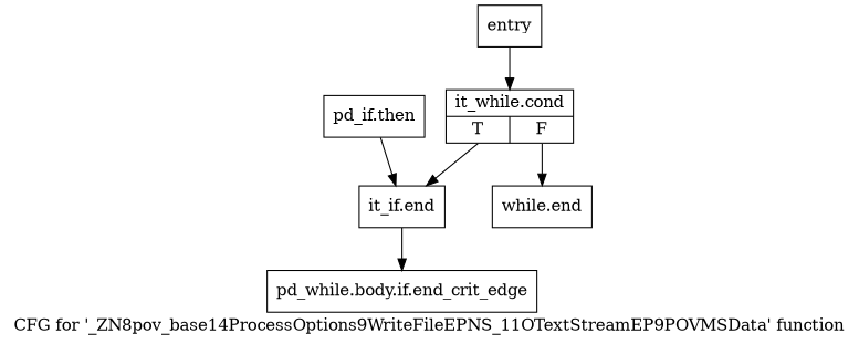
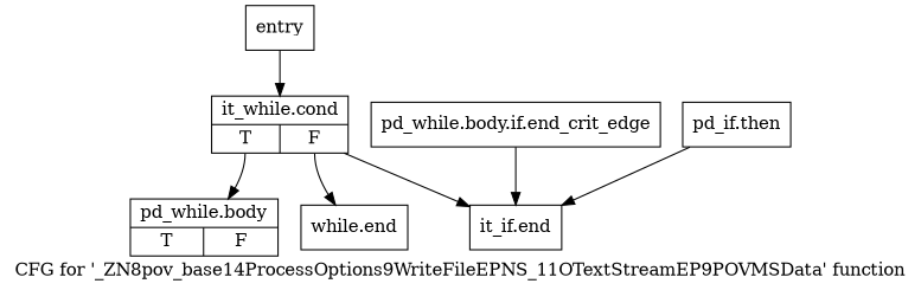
  digraph {
    label="CFG for '_ZN8pov_base14ProcessOptions9WriteFileEPNS_11OTextStreamEP9POVMSData' function"
    node [shape=record]
    n1 [label="{entry}"]
    n2 [label="{it_while.cond|{<s0>T|<s1>F}}"]
+   n3 [label="{pd_while.body|{<s0>T|<s1>F}}"]
    n4 [label="{while.end}"]
    n5 [label="{it_if.end}"]
    n6 [label="{pd_if.then}"]
    n7 [label="{pd_while.body.if.end_crit_edge}"]
    n1 -> n2
+   n2 -> n3 [tailport=s0]
    n2 -> n4 [tailport=s1]
    n2 -> n5
    n6 -> n5
-   n5 -> n7
+   n7 -> n5
  }
